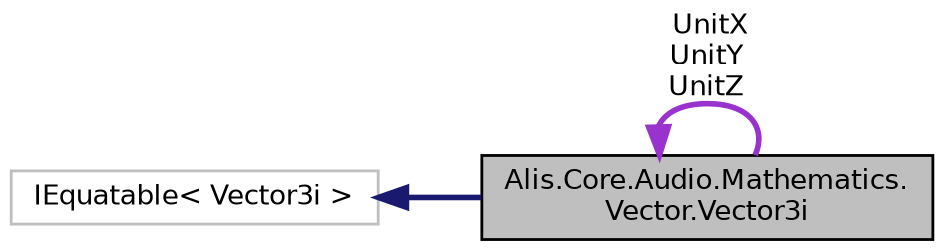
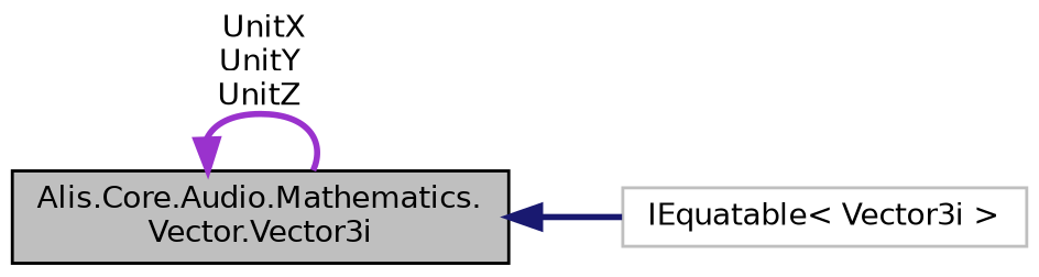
  digraph {
    rankdir=LR
    node [fontname=Helvetica fontsize=10 shape=record style=filled]
    edge [dir=back fontname=Helvetica fontsize=10 labelfontname=Helvetica labelfontsize=10 style=bold]
    n1 [color=black fillcolor=grey75 fontcolor=black height=0.2 label="Alis.Core.Audio.Mathematics.\lVector.Vector3i" width=0.4]
    n2 [color=grey75 fillcolor=white height=0.2 label="IEquatable\< Vector3i \>" width=0.4]
    n1 -> n1 [color=darkorchid3 label=" UnitX\nUnitY\nUnitZ"]
-   n2 -> n1 [color=midnightblue]
+   n1 -> n2 [color=midnightblue]
  }
